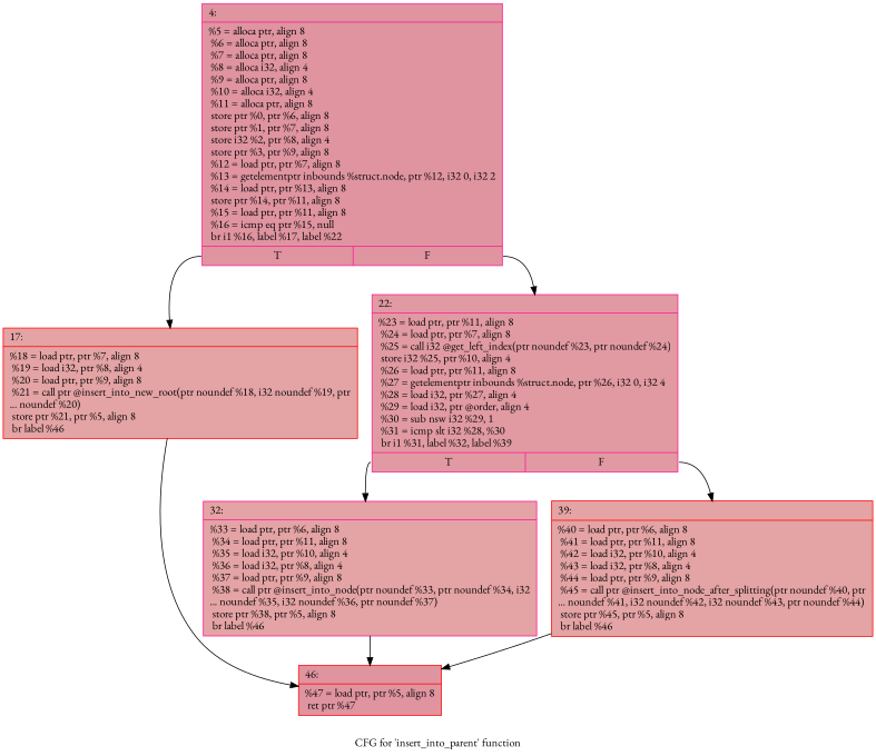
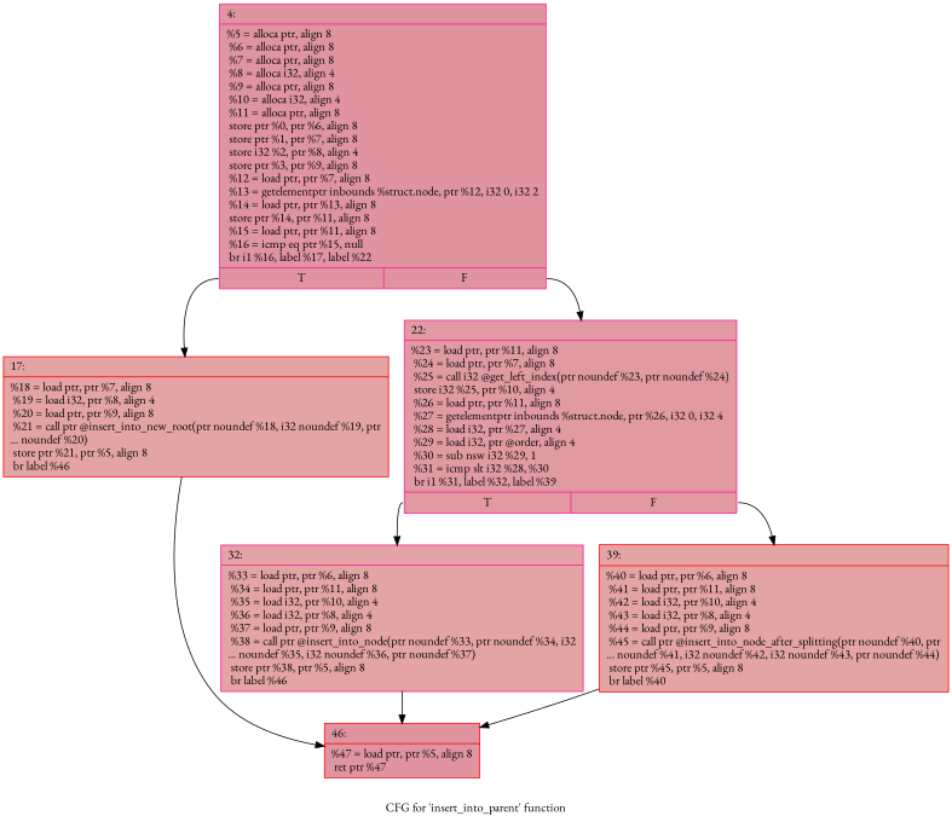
  digraph {
    label="CFG for 'insert_into_parent' function"
    fontname="EB Garamond"
    node [color=deeppink fillcolor="#c32e3170" fontname="EB Garamond" shape=record style=filled]
    edge [fontname="EB Garamond"]
    n1 [fillcolor="#b70d2870" label="{4:\l|  %5 = alloca ptr, align 8\l  %6 = alloca ptr, align 8\l  %7 = alloca ptr, align 8\l  %8 = alloca i32, align 4\l  %9 = alloca ptr, align 8\l  %10 = alloca i32, align 4\l  %11 = alloca ptr, align 8\l  store ptr %0, ptr %6, align 8\l  store ptr %1, ptr %7, align 8\l  store i32 %2, ptr %8, align 4\l  store ptr %3, ptr %9, align 8\l  %12 = load ptr, ptr %7, align 8\l  %13 = getelementptr inbounds %struct.node, ptr %12, i32 0, i32 2\l  %14 = load ptr, ptr %13, align 8\l  store ptr %14, ptr %11, align 8\l  %15 = load ptr, ptr %11, align 8\l  %16 = icmp eq ptr %15, null\l  br i1 %16, label %17, label %22\l|{<s0>T|<s1>F}}"]
    n2 [color=red label="{17:\l|  %18 = load ptr, ptr %7, align 8\l  %19 = load i32, ptr %8, align 4\l  %20 = load ptr, ptr %9, align 8\l  %21 = call ptr @insert_into_new_root(ptr noundef %18, i32 noundef %19, ptr\l... noundef %20)\l  store ptr %21, ptr %5, align 8\l  br label %46\l}"]
    n3 [fillcolor="#bb1b2c70" label="{22:\l|  %23 = load ptr, ptr %11, align 8\l  %24 = load ptr, ptr %7, align 8\l  %25 = call i32 @get_left_index(ptr noundef %23, ptr noundef %24)\l  store i32 %25, ptr %10, align 4\l  %26 = load ptr, ptr %11, align 8\l  %27 = getelementptr inbounds %struct.node, ptr %26, i32 0, i32 4\l  %28 = load i32, ptr %27, align 4\l  %29 = load i32, ptr @order, align 4\l  %30 = sub nsw i32 %29, 1\l  %31 = icmp slt i32 %28, %30\l  br i1 %31, label %32, label %39\l|{<s0>T|<s1>F}}"]
    n4 [color=red fillcolor="#b70d2870" label="{46:\l|  %47 = load ptr, ptr %5, align 8\l  ret ptr %47\l}"]
    n5 [label="{32:\l|  %33 = load ptr, ptr %6, align 8\l  %34 = load ptr, ptr %11, align 8\l  %35 = load i32, ptr %10, align 4\l  %36 = load i32, ptr %8, align 4\l  %37 = load ptr, ptr %9, align 8\l  %38 = call ptr @insert_into_node(ptr noundef %33, ptr noundef %34, i32\l... noundef %35, i32 noundef %36, ptr noundef %37)\l  store ptr %38, ptr %5, align 8\l  br label %46\l}"]
-   n6 [color=red label="{39:\l|  %40 = load ptr, ptr %6, align 8\l  %41 = load ptr, ptr %11, align 8\l  %42 = load i32, ptr %10, align 4\l  %43 = load i32, ptr %8, align 4\l  %44 = load ptr, ptr %9, align 8\l  %45 = call ptr @insert_into_node_after_splitting(ptr noundef %40, ptr\l... noundef %41, i32 noundef %42, i32 noundef %43, ptr noundef %44)\l  store ptr %45, ptr %5, align 8\l  br label %46\l}"]
+   n6 [color=red label="{39:\l|  %40 = load ptr, ptr %6, align 8\l  %41 = load ptr, ptr %11, align 8\l  %42 = load i32, ptr %10, align 4\l  %43 = load i32, ptr %8, align 4\l  %44 = load ptr, ptr %9, align 8\l  %45 = call ptr @insert_into_node_after_splitting(ptr noundef %40, ptr\l... noundef %41, i32 noundef %42, i32 noundef %43, ptr noundef %44)\l  store ptr %45, ptr %5, align 8\l  br label %40\l}"]
    n1 -> n2 [tailport=s0]
    n1 -> n3 [tailport=s1]
    n2 -> n4
    n3 -> n5 [tailport=s0]
    n3 -> n6 [tailport=s1]
    n5 -> n4
    n6 -> n4
  }
